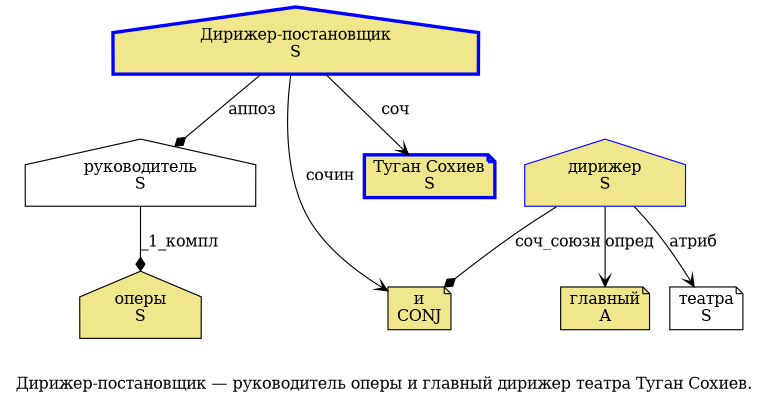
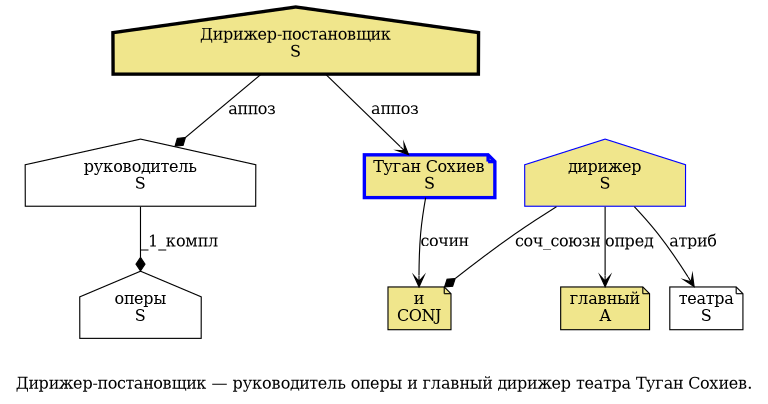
  digraph {
    label="Дирижер-постановщик — руководитель оперы и главный дирижер театра Туган Сохиев."
    node [fillcolor=khaki penwidth=1 shape=house style=filled]
    edge [arrowhead=vee]
-   n1 [color=blue label="Дирижер-постановщик\nS" penwidth=3]
+   n1 [color=black label="Дирижер-постановщик\nS" penwidth=3]
    n2 [fillcolor=white label="руководитель\nS"]
    n3 [label="и\nCONJ" shape=note]
    n4 [color=blue label="Туган Сохиев\nS" penwidth=3 shape=note]
-   n5 [label="оперы\nS"]
+   n5 [fillcolor=white label="оперы\nS"]
    n6 [color=blue label="дирижер\nS"]
    n7 [label="главный\nA" shape=note]
    n8 [fillcolor=white label="театра\nS" shape=note]
    n1 -> n2 [arrowhead=diamond label="аппоз"]
-   n1 -> n3 [label="сочин"]
-   n1 -> n4 [label="соч"]
+   n4 -> n3 [label="сочин"]
+   n1 -> n4 [label="аппоз"]
    n2 -> n5 [arrowhead=diamond label="_1_компл"]
    n6 -> n3 [arrowhead=diamond label="соч_союзн"]
    n6 -> n7 [label="опред"]
    n6 -> n8 [label="атриб"]
  }
